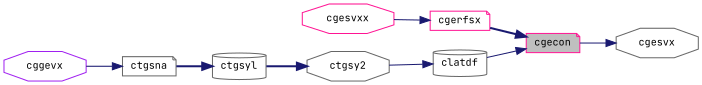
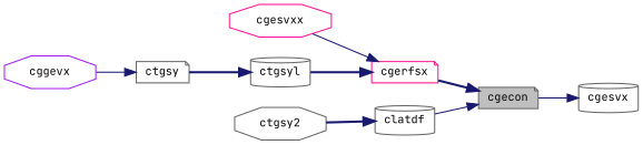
  digraph {
    fontname="JetBrains Mono"
    rankdir=RL
    node [color=gray40 fillcolor=white fontname="JetBrains Mono" fontsize=10 shape=note style=filled]
    edge [color=midnightblue dir=back fontname="JetBrains Mono" fontsize=10 labelfontname=Helvetica labelfontsize=10 style=bold]
-   n1 [color=deeppink fillcolor=grey75 fontcolor=black height=0.2 label=cgecon width=0.4]
+   n1 [fillcolor=grey75 fontcolor=black height=0.2 label=cgecon width=0.4]
    n2 [color=deeppink height=0.2 label=cgerfsx width=0.4]
    n3 [height=0.2 label=clatdf shape=cylinder width=0.4]
    n4 [color=deeppink height=0.2 label=cgesvxx shape=octagon width=0.4]
-   n5 [height=0.2 label=cgesvx shape=octagon width=0.4]
+   n5 [height=0.2 label=cgesvx shape=cylinder width=0.4]
    n6 [height=0.2 label=ctgsy2 shape=octagon width=0.4]
    n7 [height=0.2 label=ctgsyl shape=cylinder width=0.4]
-   n8 [height=0.2 label=ctgsna width=0.4]
+   n8 [height=0.2 label=ctgsy width=0.4]
    n9 [color=purple height=0.2 label=cggevx shape=octagon width=0.4]
    n1 -> n2
    n1 -> n3 [style=solid]
    n2 -> n4 [style=solid]
-   n3 -> n6 [style=solid]
+   n3 -> n6
    n5 -> n1 [style=solid]
-   n6 -> n7
+   n2 -> n7
    n7 -> n8
    n8 -> n9 [style=solid]
  }
